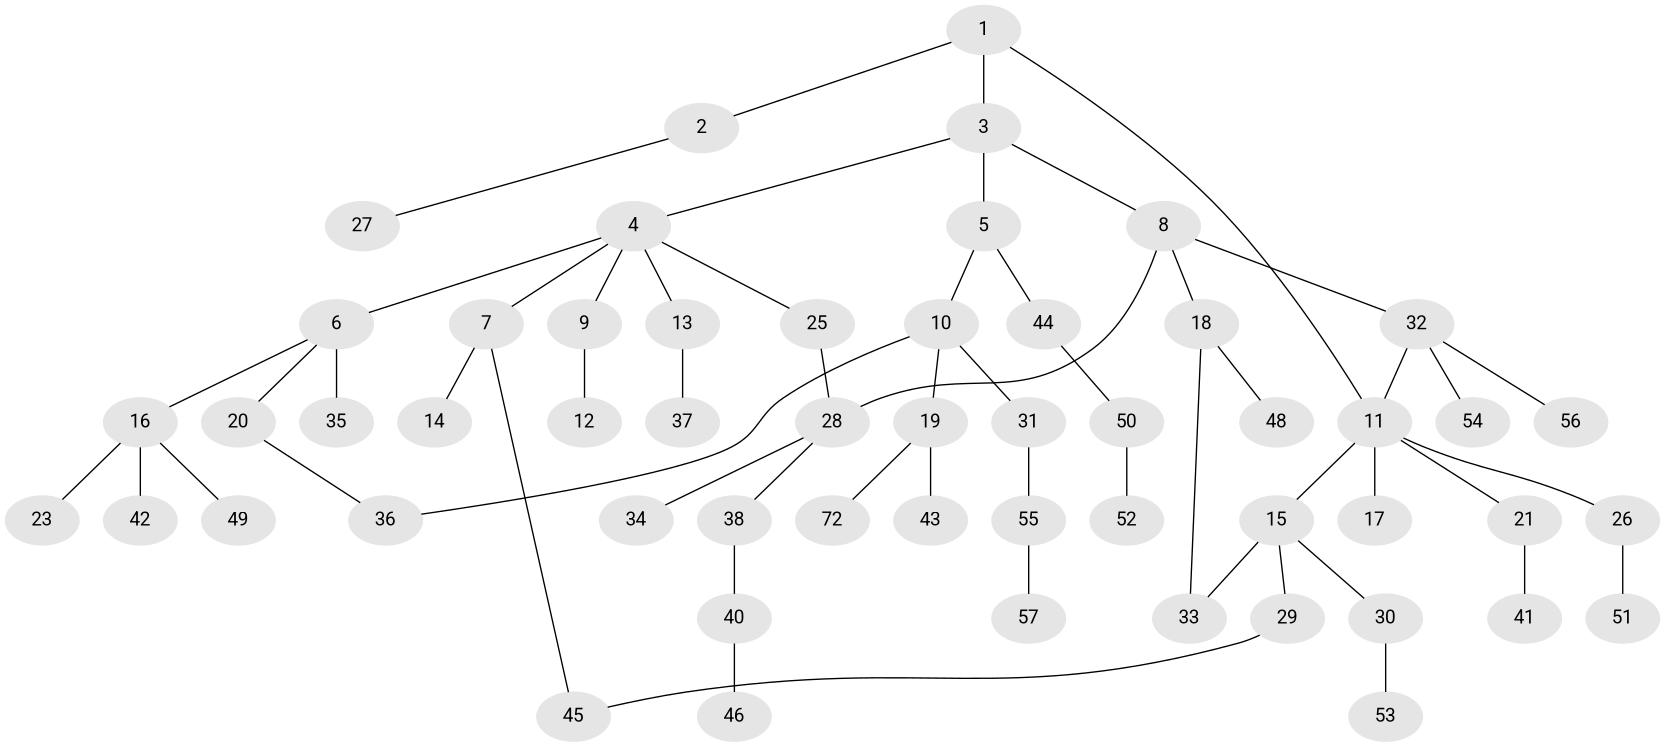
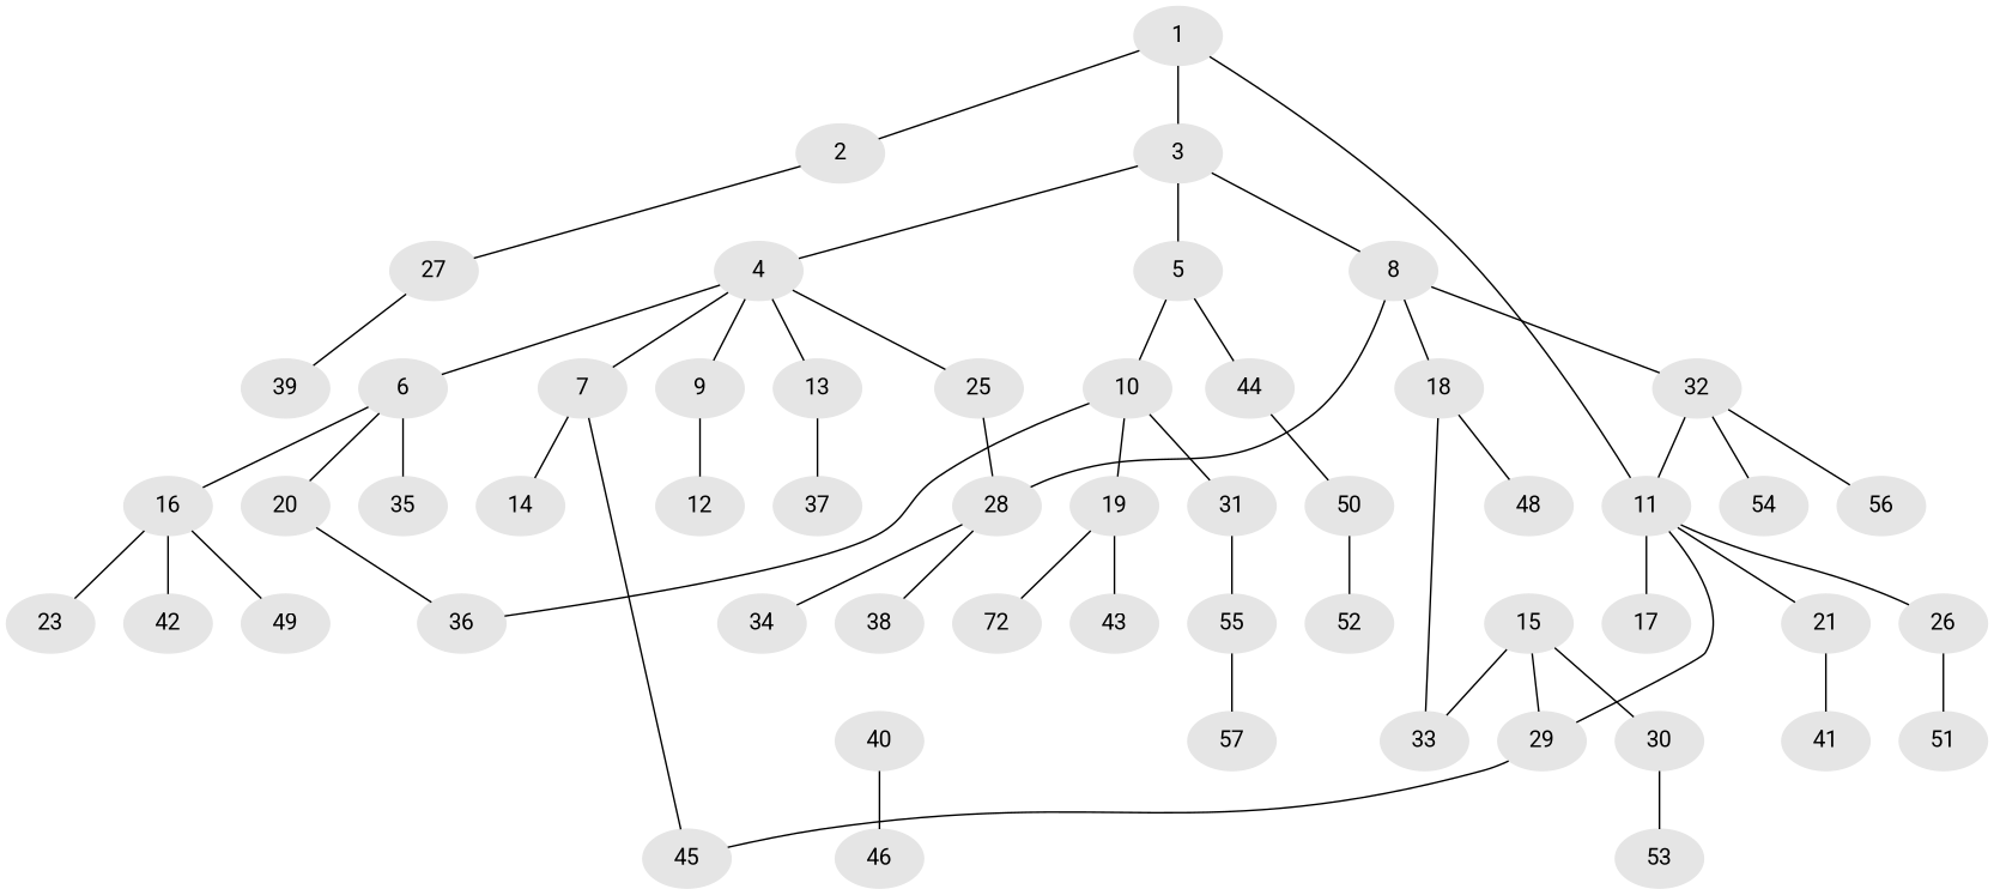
  graph {
    fontname=Roboto
    node [color=gray90 fontname=Roboto style=filled]
    edge [fontname=Roboto]
    1
    2
    3
    11
    27
    4
    5
    8
    15
    17
    21
    26
+   39
    6
    7
    9
    13
    25
    10
    44
    18
    28
    32
    16
    20
    35
    14
    45
    12
    37
    19
    31
    36
    n34 [label=72]
    43
    50
    23
    42
    49
    33
    48
    34
    38
    54
    56
    55
    29
    30
    41
    51
    53
    40
    57
    46
    52
    1 -- 2
    1 -- 3
    1 -- 11
    2 -- 27
    3 -- 4
    3 -- 5
    3 -- 8
-   11 -- 15
+   11 -- 29
    11 -- 17
    11 -- 21
    11 -- 26
+   27 -- 39
    4 -- 6
    4 -- 7
    4 -- 9
    4 -- 13
    4 -- 25
    5 -- 10
    5 -- 44
    8 -- 18
    8 -- 28
    8 -- 32
    15 -- 33
    15 -- 29
    15 -- 30
    21 -- 41
    26 -- 51
    6 -- 16
    6 -- 20
    6 -- 35
    7 -- 14
    7 -- 45
    9 -- 12
    13 -- 37
    25 -- 28
    10 -- 19
    10 -- 31
    10 -- 36
    44 -- 50
    18 -- 33
    18 -- 48
    28 -- 34
    28 -- 38
    32 -- 11
    32 -- 54
    32 -- 56
    16 -- 23
    16 -- 42
    16 -- 49
    20 -- 36
    19 -- n34
    19 -- 43
    31 -- 55
    50 -- 52
-   38 -- 40
    55 -- 57
    29 -- 45
    30 -- 53
    40 -- 46
  }
